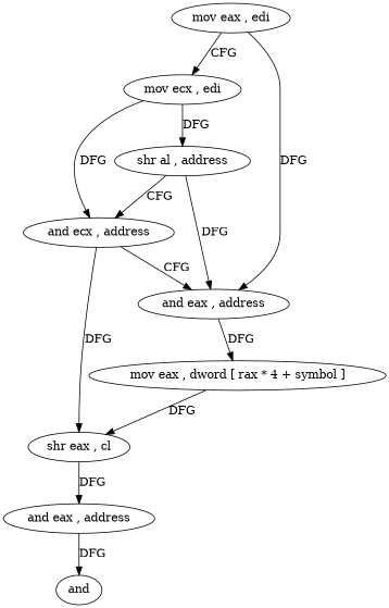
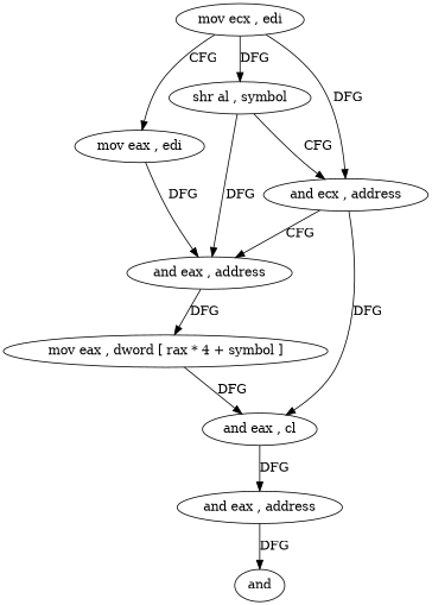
  digraph {
    n1 [label="mov eax , edi"]
    n2 [label="mov ecx , edi"]
    n3 [label="and eax , address"]
-   n4 [label="shr al , address"]
+   n4 [label="shr al , symbol"]
    n5 [label="and ecx , address"]
    n6 [label="mov eax , dword [ rax * 4 + symbol ]"]
-   n7 [label="shr eax , cl"]
+   n7 [label="and eax , cl"]
    n8 [label="and eax , address"]
    n9 [label=and]
-   n1 -> n2 [label=CFG]
+   n2 -> n1 [label=CFG]
    n1 -> n3 [label=DFG]
    n2 -> n4 [label=DFG]
    n2 -> n5 [label=DFG]
    n3 -> n6 [label=DFG]
    n4 -> n3 [label=DFG]
    n4 -> n5 [label=CFG]
    n5 -> n3 [label=CFG]
    n5 -> n7 [label=DFG]
    n6 -> n7 [label=DFG]
    n7 -> n8 [label=DFG]
    n8 -> n9 [label=DFG]
  }
